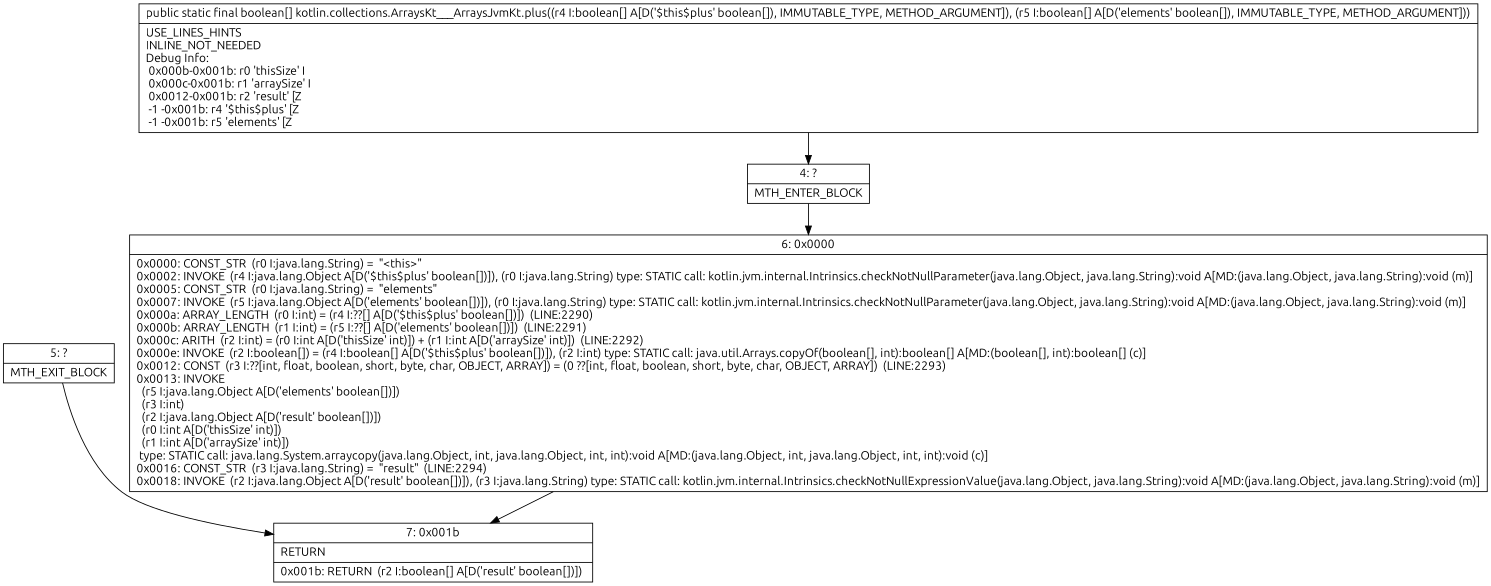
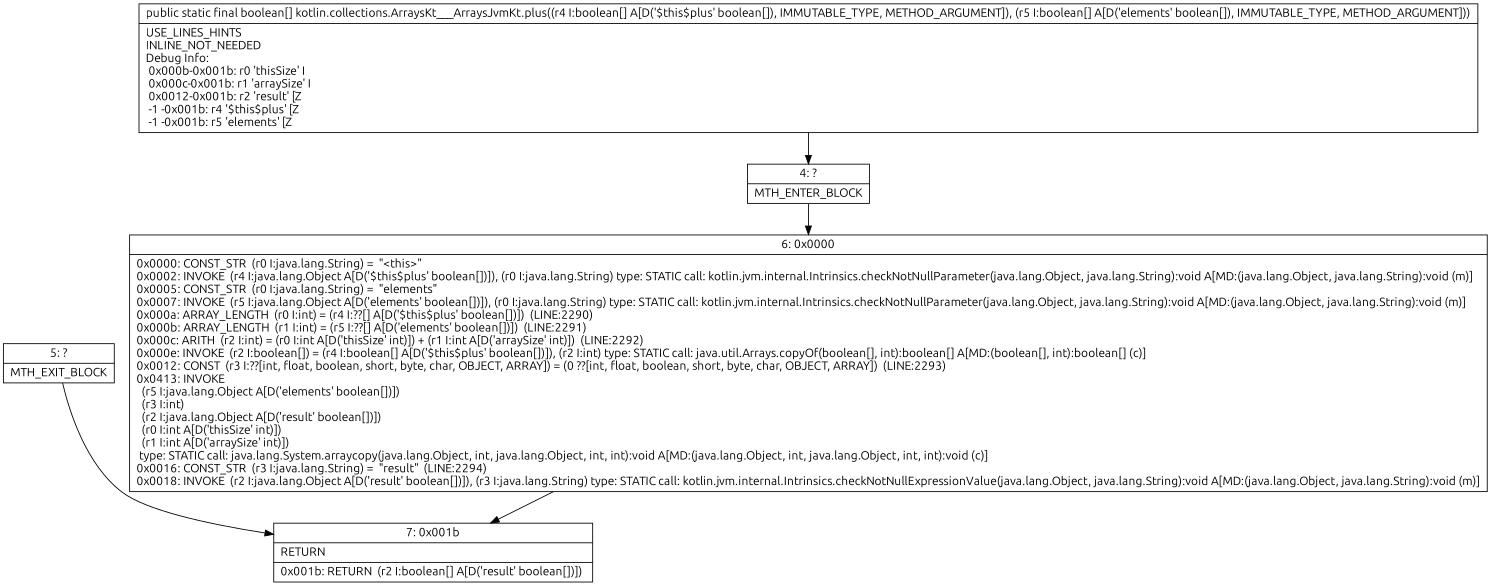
  digraph {
    fontname=Ubuntu
    node [fontname=Ubuntu shape=record]
    edge [fontname=Ubuntu]
    n1 [label="{4\:\ ?|MTH_ENTER_BLOCK\l}"]
-   n2 [label="{6\:\ 0x0000|0x0000: CONST_STR  (r0 I:java.lang.String) =  \"\<this\>\" \l0x0002: INVOKE  (r4 I:java.lang.Object A[D('$this$plus' boolean[])]), (r0 I:java.lang.String) type: STATIC call: kotlin.jvm.internal.Intrinsics.checkNotNullParameter(java.lang.Object, java.lang.String):void A[MD:(java.lang.Object, java.lang.String):void (m)]\l0x0005: CONST_STR  (r0 I:java.lang.String) =  \"elements\" \l0x0007: INVOKE  (r5 I:java.lang.Object A[D('elements' boolean[])]), (r0 I:java.lang.String) type: STATIC call: kotlin.jvm.internal.Intrinsics.checkNotNullParameter(java.lang.Object, java.lang.String):void A[MD:(java.lang.Object, java.lang.String):void (m)]\l0x000a: ARRAY_LENGTH  (r0 I:int) = (r4 I:??[] A[D('$this$plus' boolean[])])  (LINE:2290)\l0x000b: ARRAY_LENGTH  (r1 I:int) = (r5 I:??[] A[D('elements' boolean[])])  (LINE:2291)\l0x000c: ARITH  (r2 I:int) = (r0 I:int A[D('thisSize' int)]) + (r1 I:int A[D('arraySize' int)])  (LINE:2292)\l0x000e: INVOKE  (r2 I:boolean[]) = (r4 I:boolean[] A[D('$this$plus' boolean[])]), (r2 I:int) type: STATIC call: java.util.Arrays.copyOf(boolean[], int):boolean[] A[MD:(boolean[], int):boolean[] (c)]\l0x0012: CONST  (r3 I:??[int, float, boolean, short, byte, char, OBJECT, ARRAY]) = (0 ??[int, float, boolean, short, byte, char, OBJECT, ARRAY])  (LINE:2293)\l0x0013: INVOKE  \l  (r5 I:java.lang.Object A[D('elements' boolean[])])\l  (r3 I:int)\l  (r2 I:java.lang.Object A[D('result' boolean[])])\l  (r0 I:int A[D('thisSize' int)])\l  (r1 I:int A[D('arraySize' int)])\l type: STATIC call: java.lang.System.arraycopy(java.lang.Object, int, java.lang.Object, int, int):void A[MD:(java.lang.Object, int, java.lang.Object, int, int):void (c)]\l0x0016: CONST_STR  (r3 I:java.lang.String) =  \"result\"  (LINE:2294)\l0x0018: INVOKE  (r2 I:java.lang.Object A[D('result' boolean[])]), (r3 I:java.lang.String) type: STATIC call: kotlin.jvm.internal.Intrinsics.checkNotNullExpressionValue(java.lang.Object, java.lang.String):void A[MD:(java.lang.Object, java.lang.String):void (m)]\l}"]
+   n2 [label="{6\:\ 0x0000|0x0000: CONST_STR  (r0 I:java.lang.String) =  \"\<this\>\" \l0x0002: INVOKE  (r4 I:java.lang.Object A[D('$this$plus' boolean[])]), (r0 I:java.lang.String) type: STATIC call: kotlin.jvm.internal.Intrinsics.checkNotNullParameter(java.lang.Object, java.lang.String):void A[MD:(java.lang.Object, java.lang.String):void (m)]\l0x0005: CONST_STR  (r0 I:java.lang.String) =  \"elements\" \l0x0007: INVOKE  (r5 I:java.lang.Object A[D('elements' boolean[])]), (r0 I:java.lang.String) type: STATIC call: kotlin.jvm.internal.Intrinsics.checkNotNullParameter(java.lang.Object, java.lang.String):void A[MD:(java.lang.Object, java.lang.String):void (m)]\l0x000a: ARRAY_LENGTH  (r0 I:int) = (r4 I:??[] A[D('$this$plus' boolean[])])  (LINE:2290)\l0x000b: ARRAY_LENGTH  (r1 I:int) = (r5 I:??[] A[D('elements' boolean[])])  (LINE:2291)\l0x000c: ARITH  (r2 I:int) = (r0 I:int A[D('thisSize' int)]) + (r1 I:int A[D('arraySize' int)])  (LINE:2292)\l0x000e: INVOKE  (r2 I:boolean[]) = (r4 I:boolean[] A[D('$this$plus' boolean[])]), (r2 I:int) type: STATIC call: java.util.Arrays.copyOf(boolean[], int):boolean[] A[MD:(boolean[], int):boolean[] (c)]\l0x0012: CONST  (r3 I:??[int, float, boolean, short, byte, char, OBJECT, ARRAY]) = (0 ??[int, float, boolean, short, byte, char, OBJECT, ARRAY])  (LINE:2293)\l0x0413: INVOKE  \l  (r5 I:java.lang.Object A[D('elements' boolean[])])\l  (r3 I:int)\l  (r2 I:java.lang.Object A[D('result' boolean[])])\l  (r0 I:int A[D('thisSize' int)])\l  (r1 I:int A[D('arraySize' int)])\l type: STATIC call: java.lang.System.arraycopy(java.lang.Object, int, java.lang.Object, int, int):void A[MD:(java.lang.Object, int, java.lang.Object, int, int):void (c)]\l0x0016: CONST_STR  (r3 I:java.lang.String) =  \"result\"  (LINE:2294)\l0x0018: INVOKE  (r2 I:java.lang.Object A[D('result' boolean[])]), (r3 I:java.lang.String) type: STATIC call: kotlin.jvm.internal.Intrinsics.checkNotNullExpressionValue(java.lang.Object, java.lang.String):void A[MD:(java.lang.Object, java.lang.String):void (m)]\l}"]
    n3 [label="{7\:\ 0x001b|RETURN\l|0x001b: RETURN  (r2 I:boolean[] A[D('result' boolean[])]) \l}"]
    n4 [label="{5\:\ ?|MTH_EXIT_BLOCK\l}"]
    n5 [label="{public static final boolean[] kotlin.collections.ArraysKt___ArraysJvmKt.plus((r4 I:boolean[] A[D('$this$plus' boolean[]), IMMUTABLE_TYPE, METHOD_ARGUMENT]), (r5 I:boolean[] A[D('elements' boolean[]), IMMUTABLE_TYPE, METHOD_ARGUMENT]))  | USE_LINES_HINTS\lINLINE_NOT_NEEDED\lDebug Info:\l  0x000b\-0x001b: r0 'thisSize' I\l  0x000c\-0x001b: r1 'arraySize' I\l  0x0012\-0x001b: r2 'result' [Z\l  \-1 \-0x001b: r4 '$this$plus' [Z\l  \-1 \-0x001b: r5 'elements' [Z\l}"]
    n1 -> n2
    n2 -> n3
    n4 -> n3
    n5 -> n1
  }
